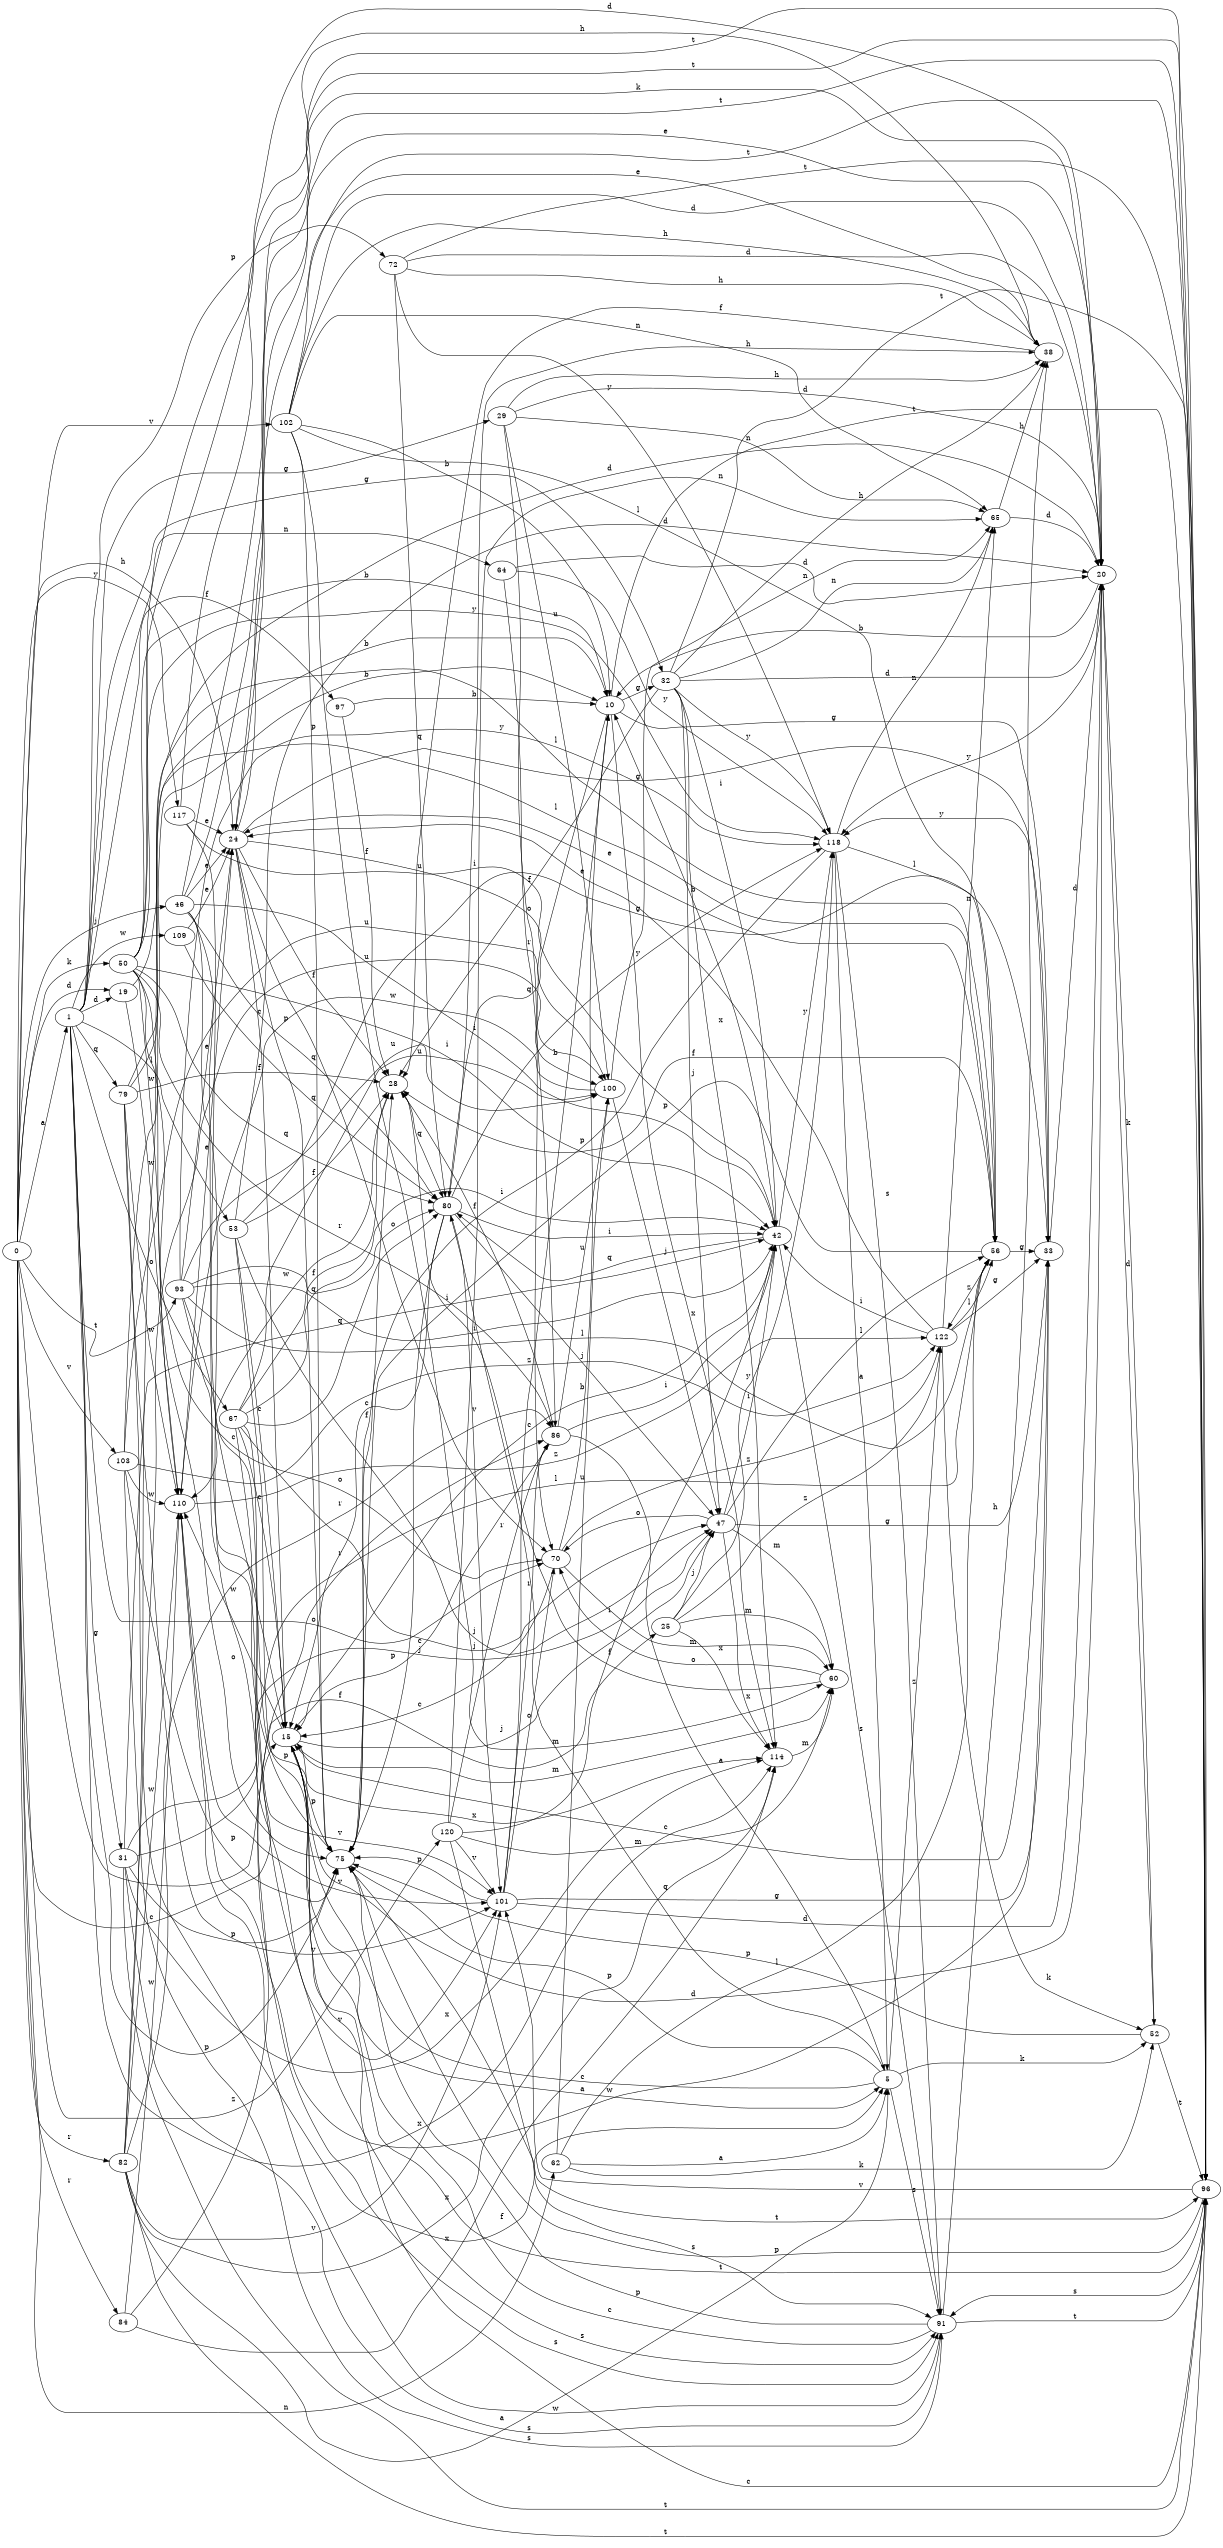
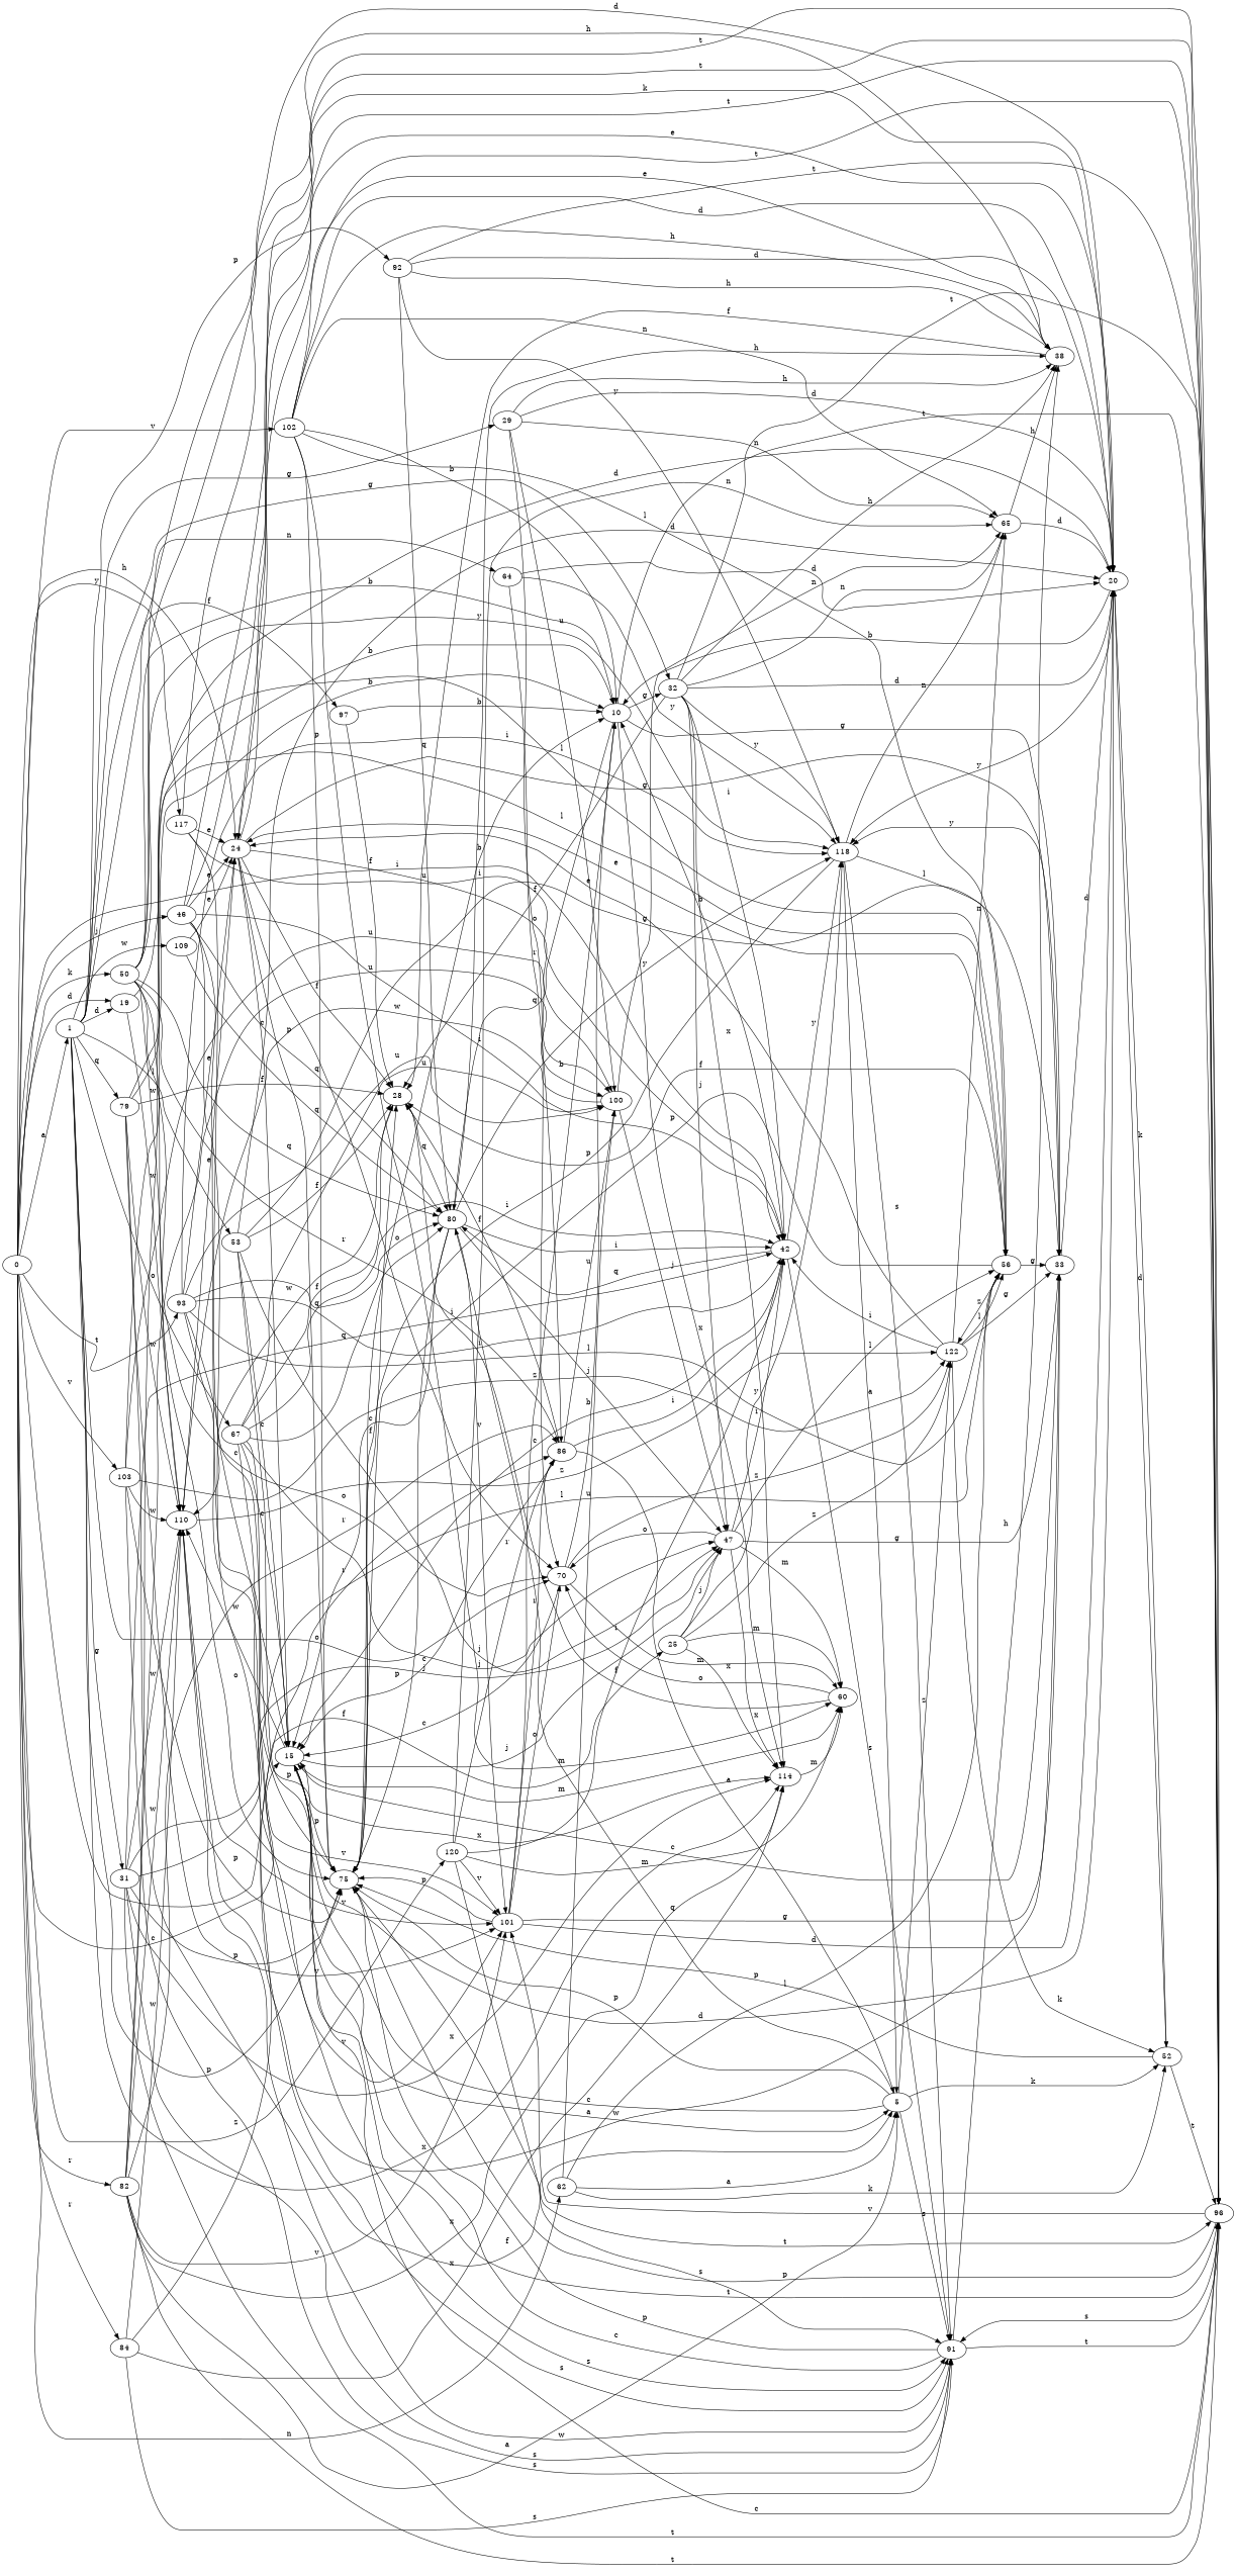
  strict digraph {
    rankdir=LR
    0
    1
    15
    19
    25
    42
    46
    50
    62
    82
    84
    93
    102
    103
    117
    120
    24
    n18 [label=97]
    29
    31
    32
    53
    64
    67
    70
-   72
+   72 [label=92]
    75
    79
    n29 [label=109]
    114
    5
    20
    47
    60
    110
    56
    122
    118
    38
    28
    80
    91
    10
    96
    n45 [label=101]
    86
    52
    100
    65
    33
    0 -> 1 [label=a]
    0 -> 15 [label=c]
    0 -> 19 [label=d]
    0 -> 25 [label=f]
-   50 -> 42 [label=i]
+   0 -> 42 [label=i]
    0 -> 46 [label=j]
    0 -> 50 [label=k]
    0 -> 62 [label=n]
    0 -> 82 [label=r]
    0 -> 84 [label=r]
    0 -> 93 [label=t]
    0 -> 102 [label=v]
    0 -> 103 [label=v]
    0 -> 117 [label=y]
    0 -> 120 [label=z]
    0 -> 24 [label=h]
    1 -> 19 [label=d]
    1 -> n18 [label=f]
    1 -> 29 [label=g]
    1 -> 31 [label=g]
    1 -> 32 [label=g]
    1 -> 53 [label=l]
    1 -> 64 [label=n]
    1 -> 67 [label=o]
    1 -> 70 [label=o]
    1 -> 72 [label=p]
    1 -> 75 [label=p]
    1 -> 79 [label=q]
    1 -> n29 [label=w]
    1 -> 114 [label=x]
    15 -> 75 [label=p]
    15 -> 5 [label=a]
    15 -> 20 [label=d]
    15 -> 47 [label=j]
    15 -> 60 [label=m]
    15 -> 110 [label=w]
    19 -> 110 [label=w]
    19 -> 56 [label=l]
    25 -> 114 [label=x]
    25 -> 47 [label=j]
    25 -> 60 [label=m]
    25 -> 122 [label=z]
    25 -> 118 [label=y]
    42 -> 15 [label=c]
    42 -> 118 [label=y]
    42 -> 80 [label=q]
    42 -> 91 [label=s]
    42 -> 10 [label=b]
    46 -> 42 [label=i]
    46 -> 24 [label=e]
    46 -> 20 [label=k]
    46 -> 80 [label=q]
    46 -> 91 [label=s]
    46 -> 96 [label=t]
    46 -> n45 [label=v]
    50 -> 70 [label=o]
    50 -> 75 [label=o]
    50 -> 20 [label=d]
    50 -> 110 [label=w]
    50 -> 118 [label=y]
    50 -> 38 [label=h]
    50 -> 80 [label=q]
    50 -> 10 [label=b]
    50 -> 86 [label=r]
    62 -> 5 [label=a]
    62 -> 56 [label=l]
    62 -> 52 [label=k]
    62 -> 100 [label=u]
    82 -> 114 [label=x]
    82 -> 5 [label=a]
    82 -> 110 [label=w]
    82 -> 10 [label=b]
    82 -> 96 [label=t]
    82 -> n45 [label=v]
    82 -> 86 [label=r]
    82 -> 100 [label=u]
    84 -> 114 [label=x]
    84 -> 110 [label=w]
+   84 -> 91 [label=s]
    84 -> 86 [label=r]
    93 -> 15 [label=c]
    93 -> 42 [label=i]
    93 -> 24 [label=e]
    93 -> 56 [label=l]
-   93 -> 118 [label=y]
+   93 -> 118 [label=i]
    93 -> 80 [label=q]
    93 -> n45 [label=v]
    93 -> 100 [label=u]
    102 -> 75 [label=p]
    102 -> 20 [label=d]
    102 -> 60 [label=m]
    102 -> 56 [label=l]
    102 -> 38 [label=h]
    102 -> 10 [label=b]
    102 -> 96 [label=t]
    102 -> 65 [label=n]
    103 -> 75 [label=p]
    103 -> 110 [label=w]
    103 -> 122 [label=z]
    103 -> 91 [label=s]
    103 -> 10 [label=b]
    103 -> 100 [label=u]
    117 -> 42 [label=i]
    117 -> 24 [label=e]
    117 -> 114 [label=x]
    117 -> 96 [label=t]
    120 -> 42 [label=i]
    120 -> 60 [label=m]
    120 -> 91 [label=s]
    120 -> n45 [label=v]
    120 -> 86 [label=r]
    120 -> 65 [label=n]
    24 -> 15 [label=c]
    24 -> 70 [label=o]
    24 -> 75 [label=p]
    24 -> 28 [label=f]
    24 -> 96 [label=t]
    24 -> 100 [label=u]
    24 -> 33 [label=g]
    n18 -> 28 [label=f]
    n18 -> 10 [label=b]
    29 -> 70 [label=o]
    29 -> 20 [label=d]
    29 -> 38 [label=h]
    29 -> 100 [label=u]
    29 -> 65 [label=n]
    31 -> 42 [label=i]
    31 -> 75 [label=p]
    31 -> 114 [label=x]
    31 -> 47 [label=j]
+   31 -> 110 [label=w]
    31 -> 56 [label=l]
    31 -> 91 [label=s]
    31 -> 96 [label=t]
    32 -> 42 [label=i]
    32 -> 114 [label=x]
    32 -> 20 [label=d]
    32 -> 47 [label=j]
    32 -> 118 [label=y]
    32 -> 38 [label=h]
    32 -> 28 [label=f]
    32 -> 96 [label=t]
    32 -> 65 [label=n]
    53 -> 15 [label=c]
    53 -> 20 [label=d]
    53 -> 47 [label=j]
    53 -> 28 [label=f]
    53 -> 96 [label=t]
    53 -> 33 [label=g]
    64 -> 20 [label=d]
    64 -> 118 [label=y]
    64 -> 86 [label=r]
    67 -> 15 [label=c]
    67 -> 42 [label=i]
    67 -> 75 [label=p]
    67 -> 47 [label=j]
    67 -> 28 [label=f]
    67 -> 80 [label=q]
    67 -> 91 [label=s]
    67 -> 100 [label=u]
    70 -> 15 [label=c]
    70 -> 60 [label=m]
    70 -> 122 [label=z]
    70 -> 10 [label=b]
    72 -> 20 [label=d]
    72 -> 118 [label=y]
    72 -> 38 [label=h]
    72 -> 80 [label=q]
    72 -> 96 [label=t]
    75 -> 28 [label=f]
+   75 -> 10 [label=b]
    75 -> 96 [label=t]
    79 -> 5 [label=f]
    79 -> 20 [label=d]
    79 -> 110 [label=w]
    79 -> 56 [label=l]
    79 -> 28 [label=f]
    79 -> n45 [label=v]
    n29 -> 24 [label=e]
    n29 -> 80 [label=q]
    114 -> 60 [label=m]
    5 -> 15 [label=c]
    5 -> 75 [label=p]
    5 -> 122 [label=z]
    5 -> 80 [label=q]
    5 -> 91 [label=s]
    5 -> 52 [label=k]
    20 -> 24 [label=e]
    20 -> 118 [label=y]
    20 -> 10 [label=b]
    20 -> 52 [label=k]
    47 -> 42 [label=i]
    47 -> 70 [label=o]
    47 -> 114 [label=x]
    47 -> 60 [label=m]
    47 -> 56 [label=l]
    47 -> 33 [label=g]
    60 -> 70 [label=o]
    60 -> 28 [label=f]
    110 -> 24 [label=e]
    110 -> 122 [label=z]
    110 -> n45 [label=v]
    56 -> 24 [label=e]
    56 -> 75 [label=p]
    56 -> 122 [label=z]
    56 -> 28 [label=f]
    56 -> 33 [label=g]
    122 -> 42 [label=i]
    122 -> 24 [label=e]
    122 -> 56 [label=l]
    122 -> 52 [label=k]
    122 -> 65 [label=n]
    122 -> 33 [label=g]
    118 -> 75 [label=p]
    118 -> 5 [label=a]
    118 -> 56 [label=l]
    118 -> 91 [label=s]
    118 -> 65 [label=n]
    38 -> 24 [label=e]
    38 -> 28 [label=f]
    28 -> 110 [label=w]
    28 -> 80 [label=q]
    80 -> 15 [label=c]
    80 -> 42 [label=i]
    80 -> 75 [label=p]
    80 -> 47 [label=j]
    80 -> 118 [label=y]
    80 -> 38 [label=h]
    80 -> n45 [label=v]
    91 -> 15 [label=c]
    91 -> 75 [label=p]
    91 -> 110 [label=w]
    91 -> 38 [label=h]
    91 -> 96 [label=t]
    10 -> 32 [label=g]
    10 -> 114 [label=x]
    10 -> 80 [label=q]
    10 -> 96 [label=t]
    10 -> 33 [label=g]
    96 -> 15 [label=c]
    96 -> 75 [label=p]
    96 -> 91 [label=s]
    96 -> n45 [label=v]
    n45 -> 70 [label=o]
    n45 -> 75 [label=p]
    n45 -> 20 [label=d]
    n45 -> 10 [label=b]
    n45 -> 86 [label=r]
    n45 -> 33 [label=g]
    86 -> 15 [label=c]
    86 -> 42 [label=i]
    86 -> 5 [label=a]
    86 -> 28 [label=f]
    86 -> 100 [label=u]
    52 -> 75 [label=p]
    52 -> 20 [label=d]
    52 -> 96 [label=t]
    100 -> 47 [label=j]
    100 -> 110 [label=w]
    100 -> 65 [label=n]
    65 -> 20 [label=d]
    65 -> 38 [label=h]
    33 -> 15 [label=c]
    33 -> 20 [label=d]
    33 -> 110 [label=w]
    33 -> 118 [label=y]
  }
